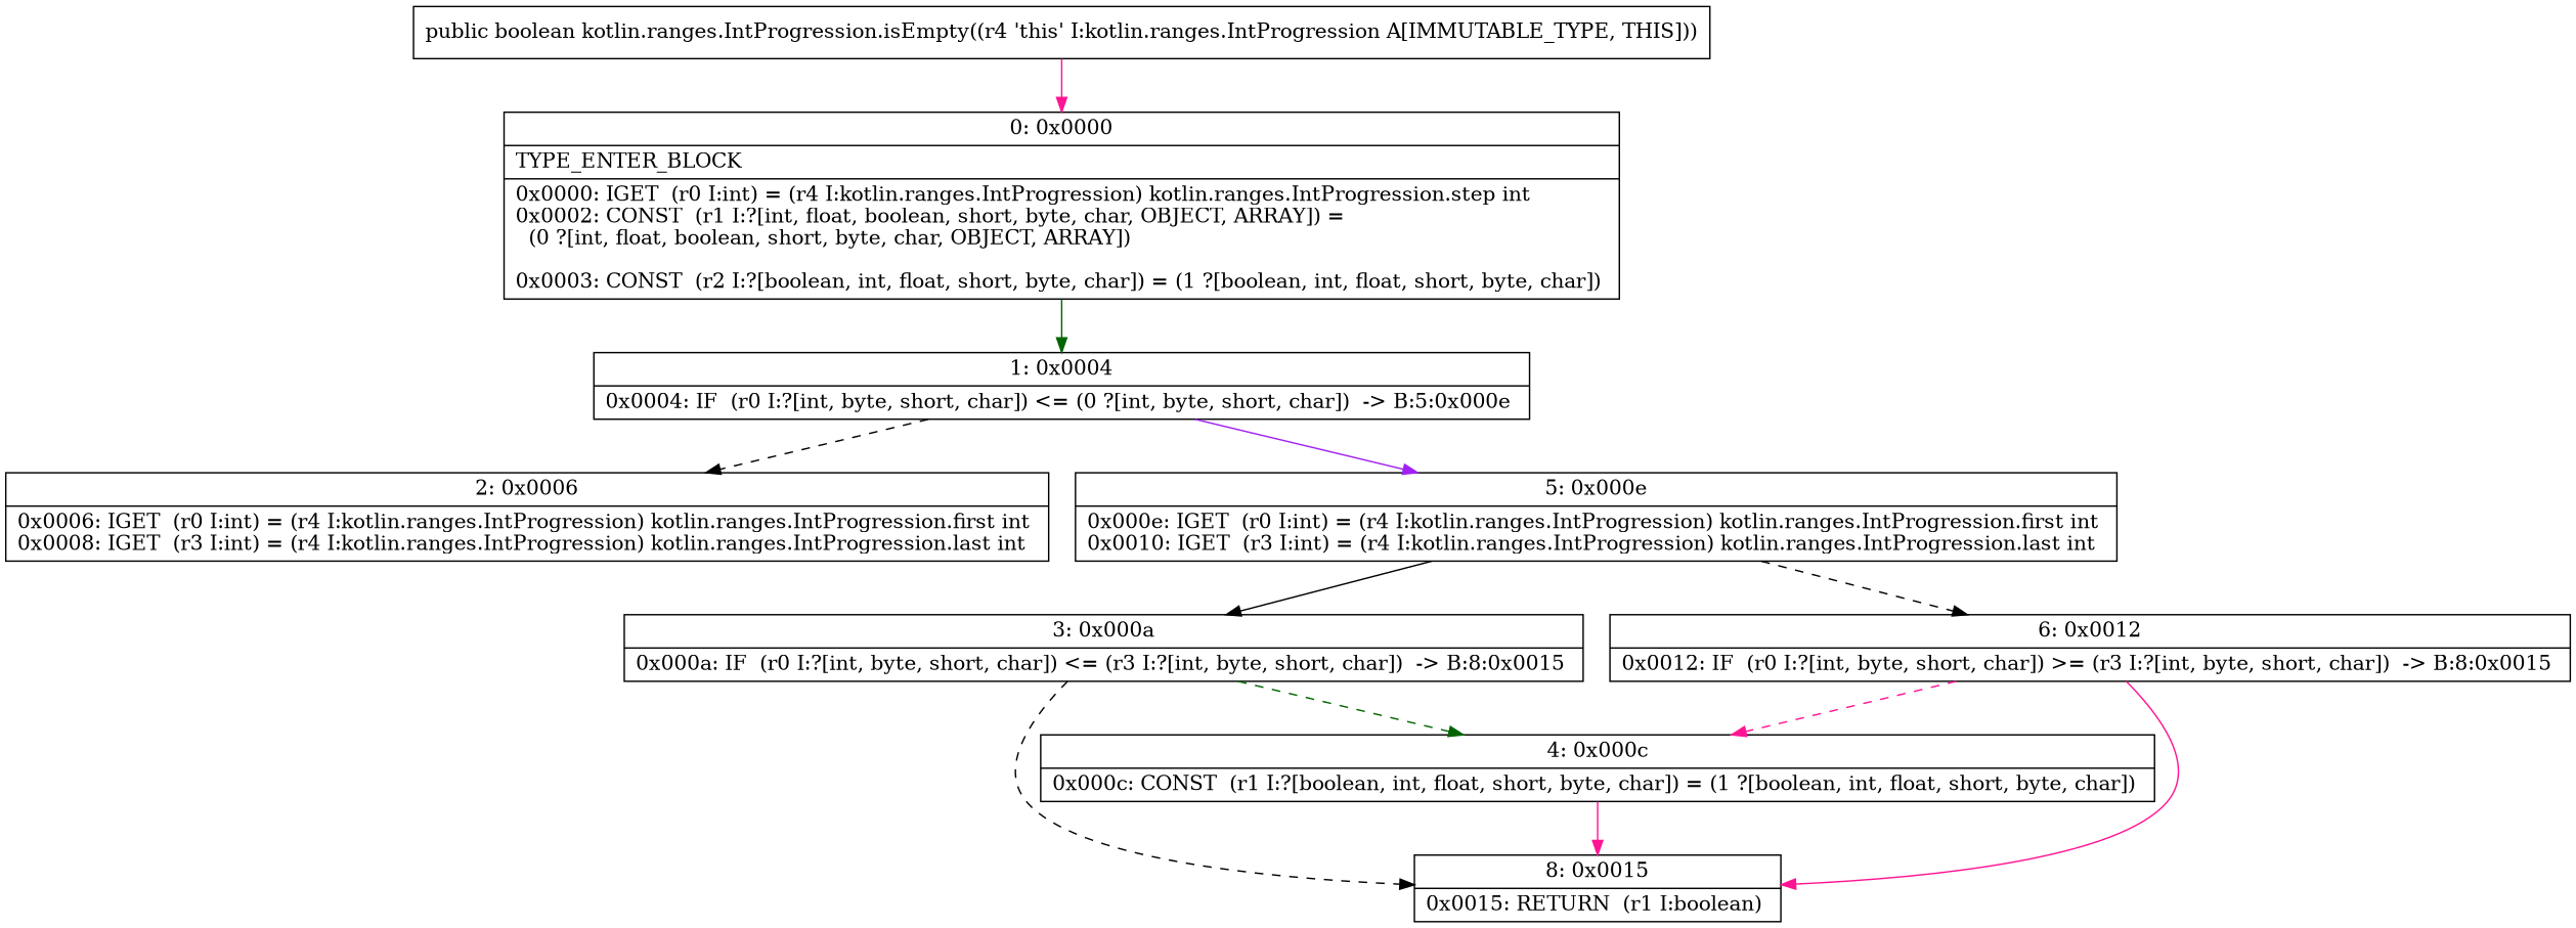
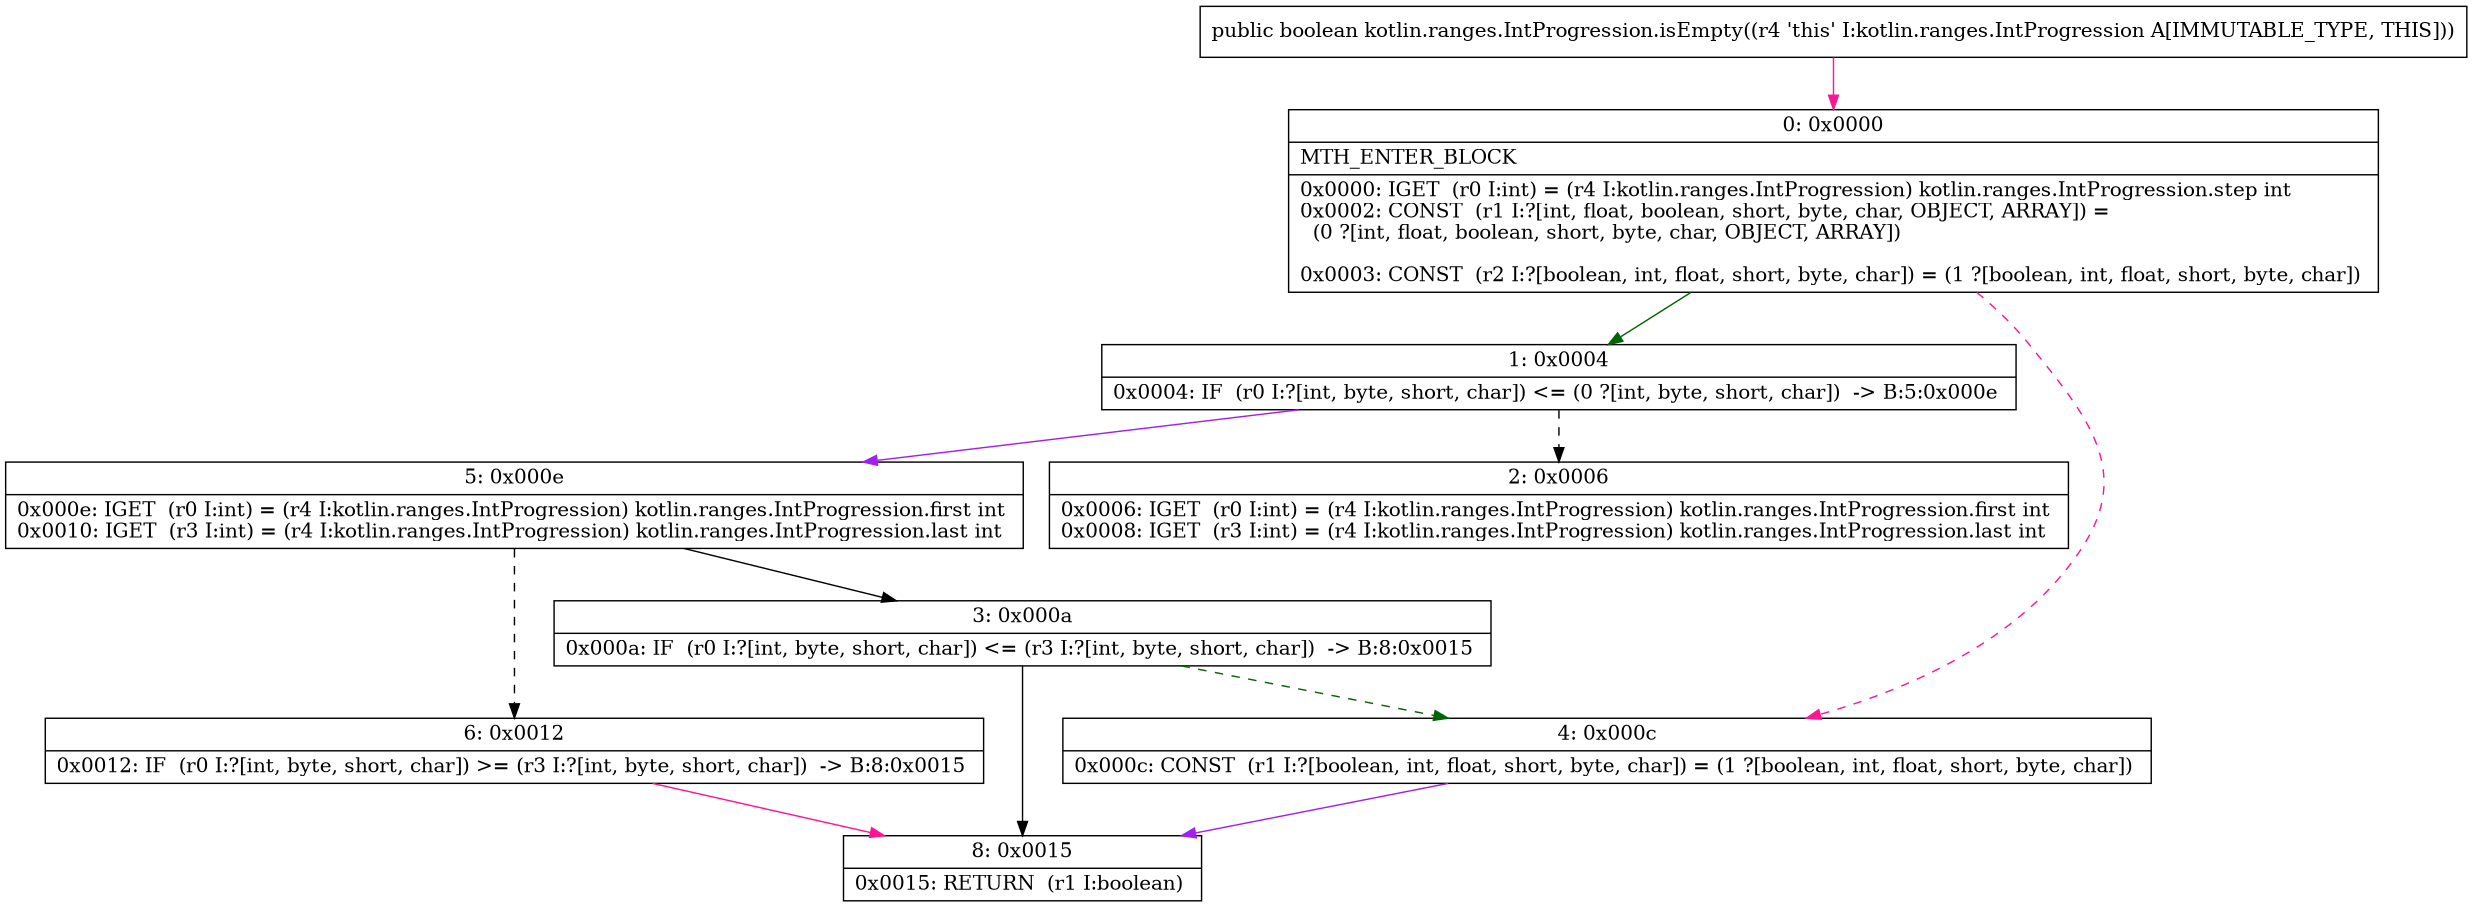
  digraph {
    node [shape=record]
    edge [color=black]
-   n1 [label="{0\:\ 0x0000|TYPE_ENTER_BLOCK\l|0x0000: IGET  (r0 I:int) = (r4 I:kotlin.ranges.IntProgression) kotlin.ranges.IntProgression.step int \l0x0002: CONST  (r1 I:?[int, float, boolean, short, byte, char, OBJECT, ARRAY]) = \l  (0 ?[int, float, boolean, short, byte, char, OBJECT, ARRAY])\l \l0x0003: CONST  (r2 I:?[boolean, int, float, short, byte, char]) = (1 ?[boolean, int, float, short, byte, char]) \l}"]
+   n1 [label="{0\:\ 0x0000|MTH_ENTER_BLOCK\l|0x0000: IGET  (r0 I:int) = (r4 I:kotlin.ranges.IntProgression) kotlin.ranges.IntProgression.step int \l0x0002: CONST  (r1 I:?[int, float, boolean, short, byte, char, OBJECT, ARRAY]) = \l  (0 ?[int, float, boolean, short, byte, char, OBJECT, ARRAY])\l \l0x0003: CONST  (r2 I:?[boolean, int, float, short, byte, char]) = (1 ?[boolean, int, float, short, byte, char]) \l}"]
    n2 [label="{1\:\ 0x0004|0x0004: IF  (r0 I:?[int, byte, short, char]) \<= (0 ?[int, byte, short, char])  \-\> B:5:0x000e \l}"]
    n3 [label="{2\:\ 0x0006|0x0006: IGET  (r0 I:int) = (r4 I:kotlin.ranges.IntProgression) kotlin.ranges.IntProgression.first int \l0x0008: IGET  (r3 I:int) = (r4 I:kotlin.ranges.IntProgression) kotlin.ranges.IntProgression.last int \l}"]
    n4 [label="{5\:\ 0x000e|0x000e: IGET  (r0 I:int) = (r4 I:kotlin.ranges.IntProgression) kotlin.ranges.IntProgression.first int \l0x0010: IGET  (r3 I:int) = (r4 I:kotlin.ranges.IntProgression) kotlin.ranges.IntProgression.last int \l}"]
    n5 [label="{3\:\ 0x000a|0x000a: IF  (r0 I:?[int, byte, short, char]) \<= (r3 I:?[int, byte, short, char])  \-\> B:8:0x0015 \l}"]
    n6 [label="{6\:\ 0x0012|0x0012: IF  (r0 I:?[int, byte, short, char]) \>= (r3 I:?[int, byte, short, char])  \-\> B:8:0x0015 \l}"]
    n7 [label="{4\:\ 0x000c|0x000c: CONST  (r1 I:?[boolean, int, float, short, byte, char]) = (1 ?[boolean, int, float, short, byte, char]) \l}"]
    n8 [label="{8\:\ 0x0015|0x0015: RETURN  (r1 I:boolean) \l}"]
    n9 [label="{public boolean kotlin.ranges.IntProgression.isEmpty((r4 'this' I:kotlin.ranges.IntProgression A[IMMUTABLE_TYPE, THIS])) }"]
    n1 -> n2 [color=darkgreen]
    n2 -> n3 [style=dashed]
    n2 -> n4 [color=purple]
    n4 -> n5
    n4 -> n6 [style=dashed]
    n5 -> n7 [color=darkgreen style=dashed]
-   n5 -> n8 [style=dashed]
-   n6 -> n7 [color=deeppink style=dashed]
+   n5 -> n8
+   n1 -> n7 [color=deeppink style=dashed]
    n6 -> n8 [color=deeppink]
-   n7 -> n8 [color=deeppink]
+   n7 -> n8 [color=purple]
    n9 -> n1 [color=deeppink]
  }
